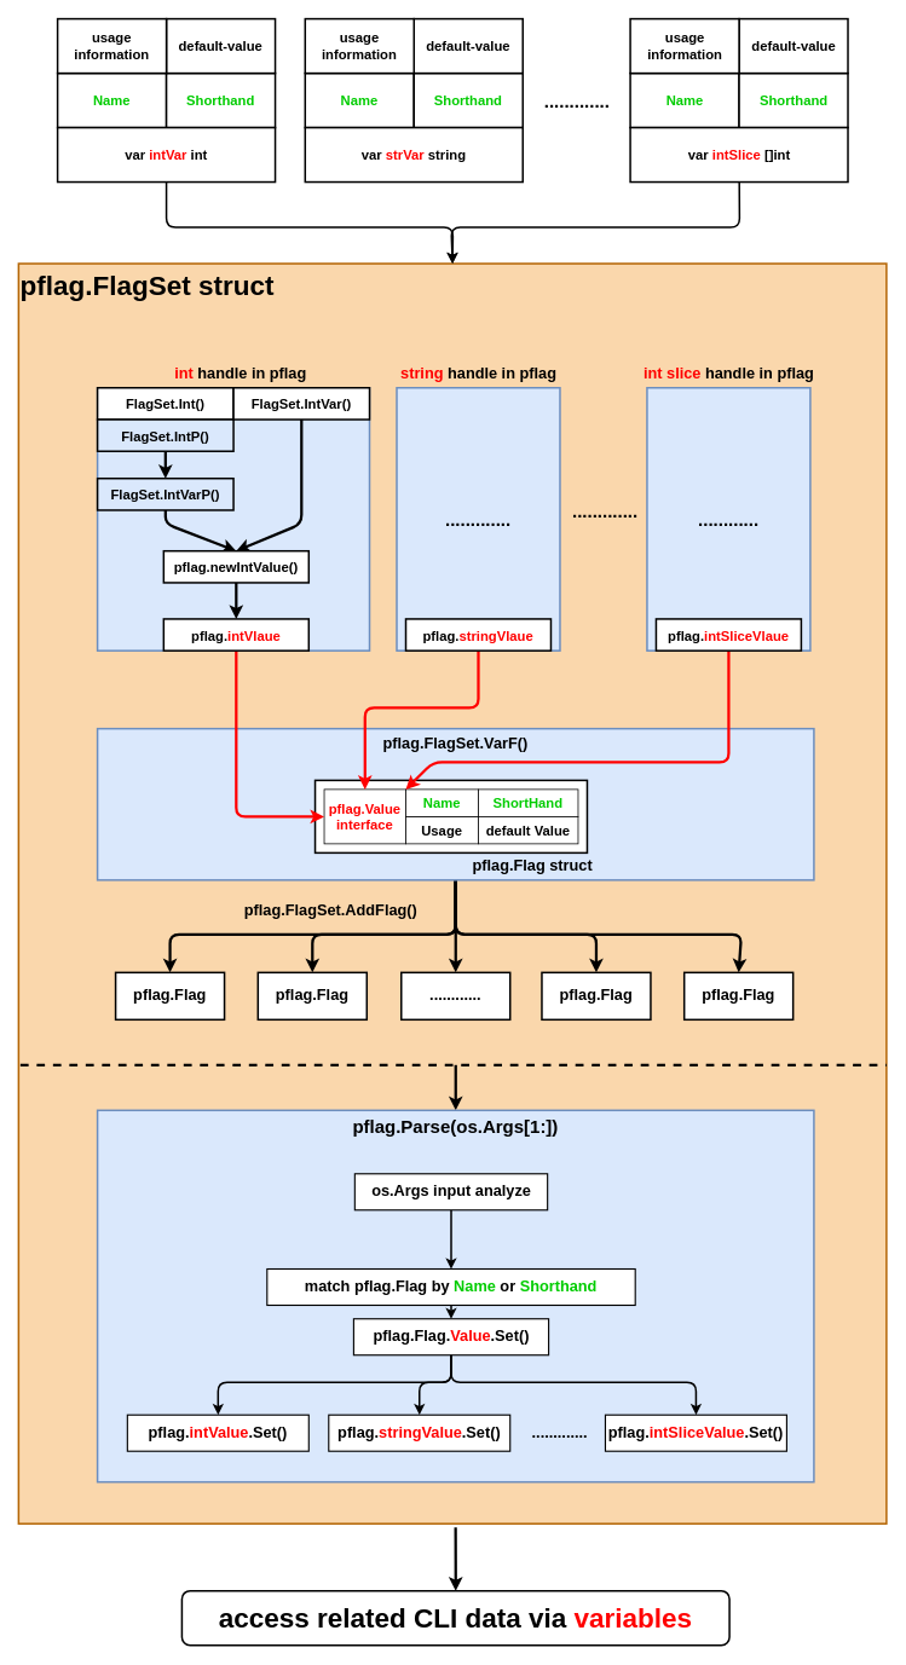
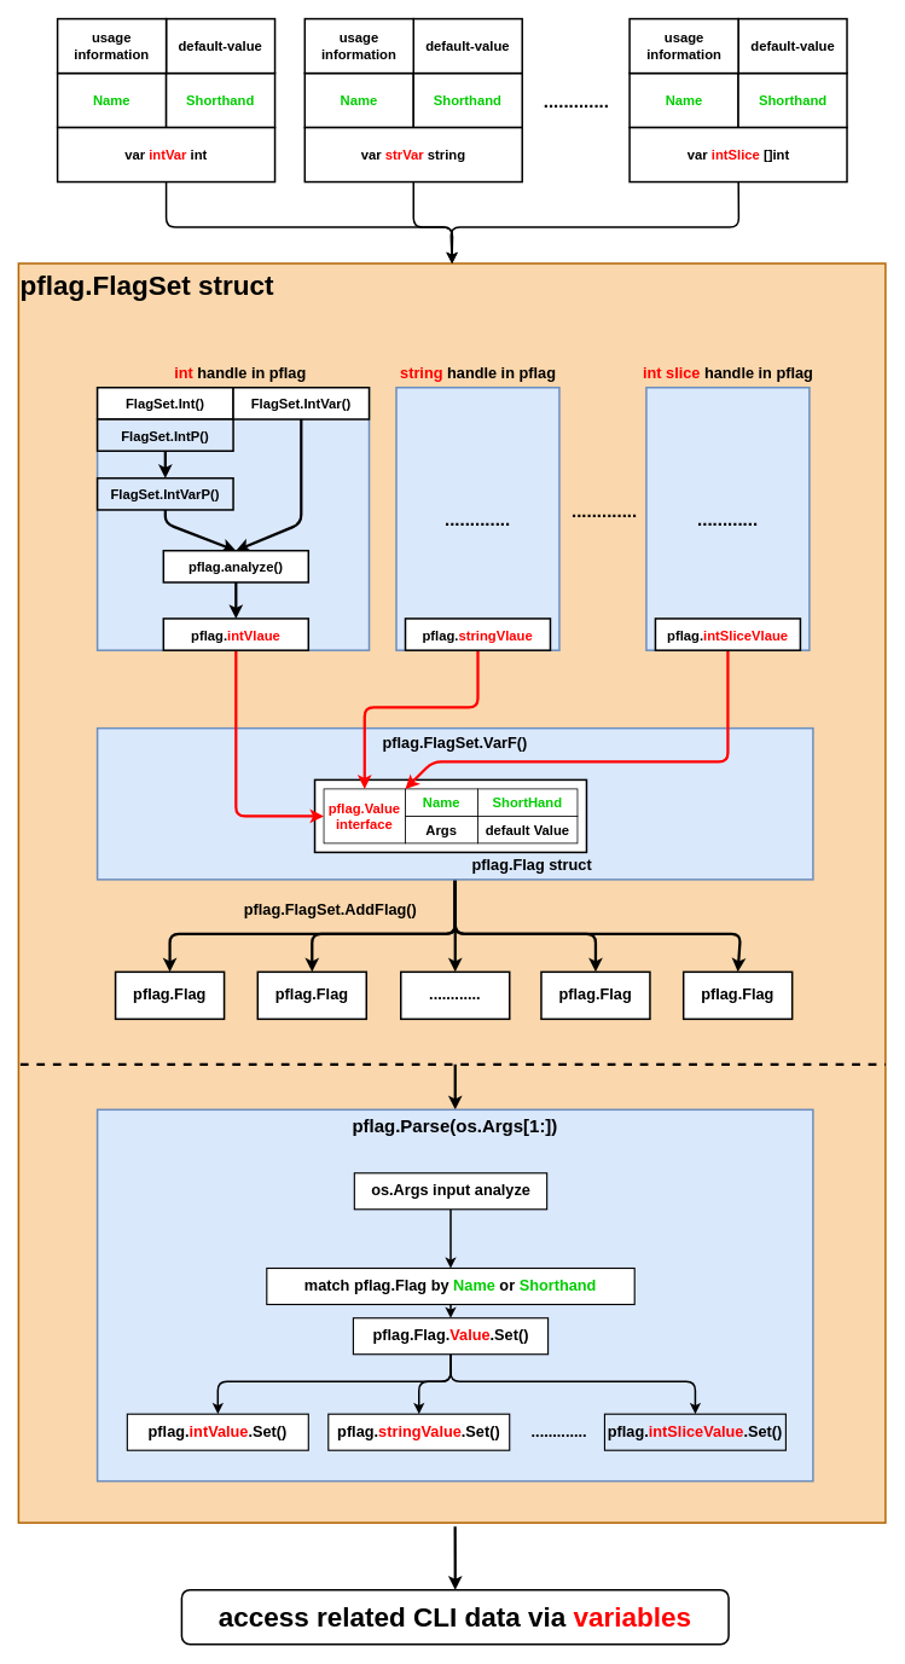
  <mxCell id="0" />
  <mxCell id="1" parent="0" />
  <mxCell id="2" value="pflag.FlagSet struct" style="rounded=0;whiteSpace=wrap;html=1;fontSize=30;strokeWidth=2;fillColor=#fad7ac;strokeColor=#b46504;verticalAlign=top;align=left;fontStyle=1" parent="1" vertex="1"><mxGeometry x="20" y="290" width="957" height="1390" as="geometry" /></mxCell>
  <mxCell id="3" style="edgeStyle=none;html=1;entryX=0.5;entryY=0;entryDx=0;entryDy=0;fontSize=20;strokeColor=#000000;strokeWidth=3;" parent="1" source="8" target="36" edge="1"><mxGeometry relative="1" as="geometry" /></mxCell>
  <mxCell id="4" style="edgeStyle=none;html=1;entryX=0.5;entryY=0;entryDx=0;entryDy=0;fontSize=20;strokeColor=#000000;strokeWidth=3;" parent="1" source="8" target="34" edge="1"><mxGeometry relative="1" as="geometry"><Array as="points"><mxPoint x="502" y="1030" /><mxPoint x="187" y="1030" /></Array></mxGeometry></mxCell>
  <mxCell id="5" style="edgeStyle=none;html=1;entryX=0.5;entryY=0;entryDx=0;entryDy=0;fontSize=20;strokeColor=#000000;strokeWidth=3;" parent="1" source="8" target="35" edge="1"><mxGeometry relative="1" as="geometry"><Array as="points"><mxPoint x="502" y="1030" /><mxPoint x="344" y="1030" /></Array></mxGeometry></mxCell>
  <mxCell id="6" style="edgeStyle=none;html=1;entryX=0.5;entryY=0;entryDx=0;entryDy=0;fontSize=20;strokeColor=#000000;strokeWidth=3;" parent="1" target="37" edge="1"><mxGeometry relative="1" as="geometry"><mxPoint x="502" y="970" as="sourcePoint" /><Array as="points"><mxPoint x="502" y="1030" /><mxPoint x="817" y="1030" /></Array></mxGeometry></mxCell>
  <mxCell id="7" style="edgeStyle=none;html=1;entryX=0.5;entryY=0;entryDx=0;entryDy=0;fontSize=20;strokeColor=#000000;strokeWidth=3;" parent="1" source="8" target="47" edge="1"><mxGeometry relative="1" as="geometry"><Array as="points"><mxPoint x="502" y="1030" /><mxPoint x="657" y="1030" /></Array></mxGeometry></mxCell>
  <mxCell id="8" value="&lt;font style=&quot;font-size: 17px&quot;&gt;pflag.FlagSet.VarF()&lt;/font&gt;" style="rounded=0;whiteSpace=wrap;html=1;verticalAlign=top;fontSize=15;fontStyle=1;strokeWidth=2;fillColor=#dae8fc;strokeColor=#6c8ebf;" parent="1" vertex="1"><mxGeometry x="107" y="803" width="790" height="167" as="geometry" /></mxCell>
  <mxCell id="9" value="" style="rounded=0;whiteSpace=wrap;html=1;fontSize=15;fontStyle=1;strokeWidth=2;verticalAlign=top;" parent="1" vertex="1"><mxGeometry x="347" y="860" width="300" height="80" as="geometry" /></mxCell>
  <mxCell id="10" value="&lt;font color=&quot;#00cc00&quot;&gt;Name&lt;/font&gt;" style="rounded=0;whiteSpace=wrap;html=1;fontSize=15;fontStyle=1;strokeWidth=2;" parent="1" vertex="1"><mxGeometry x="63" y="80" width="120" height="60" as="geometry" /></mxCell>
  <mxCell id="11" value="Shorthand" style="rounded=0;whiteSpace=wrap;html=1;fontSize=15;fontStyle=1;strokeWidth=2;fontColor=#00CC00;" parent="1" vertex="1"><mxGeometry x="183" y="80" width="120" height="60" as="geometry" /></mxCell>
  <mxCell id="12" value="default-value" style="rounded=0;whiteSpace=wrap;html=1;fontSize=15;fontStyle=1;strokeWidth=2;" parent="1" vertex="1"><mxGeometry x="183" y="20" width="120" height="60" as="geometry" /></mxCell>
  <mxCell id="13" value="usage&lt;br style=&quot;font-size: 15px;&quot;&gt;information" style="rounded=0;whiteSpace=wrap;html=1;fontSize=15;fontStyle=1;strokeWidth=2;" parent="1" vertex="1"><mxGeometry x="63" y="20" width="120" height="60" as="geometry" /></mxCell>
  <mxCell id="14" value="" style="rounded=0;whiteSpace=wrap;html=1;verticalAlign=top;fontSize=15;fontStyle=1;strokeWidth=2;fillColor=#dae8fc;strokeColor=#6c8ebf;" parent="1" vertex="1"><mxGeometry x="107" y="427" width="300" height="290" as="geometry" /></mxCell>
  <mxCell id="15" style="edgeStyle=none;html=1;entryX=0.5;entryY=0;entryDx=0;entryDy=0;fontSize=30;fontColor=#FF0000;startArrow=none;startFill=0;endArrow=classic;endFill=1;strokeColor=#000000;strokeWidth=2;" parent="1" source="16" target="2" edge="1"><mxGeometry relative="1" as="geometry"><Array as="points"><mxPoint x="183" y="250" /><mxPoint x="499" y="250" /></Array></mxGeometry></mxCell>
  <mxCell id="16" value="var &lt;font color=&quot;#ff0000&quot;&gt;intVar&lt;/font&gt; int" style="rounded=0;whiteSpace=wrap;html=1;fontSize=15;fontStyle=1;strokeWidth=2;" parent="1" vertex="1"><mxGeometry x="63" y="140" width="240" height="60" as="geometry" /></mxCell>
  <mxCell id="17" value="&lt;font color=&quot;#ff0000&quot;&gt;pflag.Value&lt;br&gt;interface&lt;/font&gt;" style="rounded=0;whiteSpace=wrap;html=1;fontSize=15;fontStyle=1;strokeWidth=1;" parent="1" vertex="1"><mxGeometry x="357" y="870" width="90" height="60" as="geometry" /></mxCell>
- <mxCell id="18" value="Usage" style="rounded=0;whiteSpace=wrap;html=1;fontSize=15;fontStyle=1;strokeWidth=1;" parent="1" vertex="1"><mxGeometry x="447" y="900" width="80" height="30" as="geometry" /></mxCell>
+ <mxCell id="18" value="Args" style="rounded=0;whiteSpace=wrap;html=1;fontSize=15;fontStyle=1;strokeWidth=1;" parent="1" vertex="1"><mxGeometry x="447" y="900" width="80" height="30" as="geometry" /></mxCell>
  <mxCell id="19" value="&lt;font color=&quot;#00cc00&quot;&gt;Name&lt;/font&gt;" style="rounded=0;whiteSpace=wrap;html=1;fontSize=15;fontStyle=1;strokeWidth=1;" parent="1" vertex="1"><mxGeometry x="447" y="870" width="80" height="30" as="geometry" /></mxCell>
  <mxCell id="20" value="&lt;font color=&quot;#00cc00&quot;&gt;ShortHand&lt;/font&gt;" style="rounded=0;whiteSpace=wrap;html=1;fontSize=15;fontStyle=1;strokeWidth=1;" parent="1" vertex="1"><mxGeometry x="527" y="870" width="110" height="30" as="geometry" /></mxCell>
  <mxCell id="21" value="default Value" style="rounded=0;whiteSpace=wrap;html=1;fontSize=15;fontStyle=1;strokeWidth=1;" parent="1" vertex="1"><mxGeometry x="527" y="900" width="110" height="30" as="geometry" /></mxCell>
  <mxCell id="22" value="FlagSet.Int()" style="rounded=0;whiteSpace=wrap;html=1;fontSize=15;fontStyle=1;strokeWidth=2;" parent="1" vertex="1"><mxGeometry x="107" y="427" width="150" height="35" as="geometry" /></mxCell>
  <mxCell id="23" style="edgeStyle=none;html=1;entryX=0.5;entryY=0;entryDx=0;entryDy=0;fontSize=17;strokeColor=default;strokeWidth=3;" parent="1" source="24" target="28" edge="1"><mxGeometry relative="1" as="geometry" /></mxCell>
  <mxCell id="24" value="FlagSet.IntP()" style="rounded=0;whiteSpace=wrap;html=1;fontSize=15;fontStyle=1;strokeWidth=2;fillColor=#dae8fc;" parent="1" vertex="1"><mxGeometry x="107" y="462" width="150" height="35" as="geometry" /></mxCell>
  <mxCell id="25" style="edgeStyle=none;html=1;entryX=0.5;entryY=0;entryDx=0;entryDy=0;fontSize=17;strokeColor=default;strokeWidth=3;" parent="1" source="26" target="30" edge="1"><mxGeometry relative="1" as="geometry"><Array as="points"><mxPoint x="332" y="537" /><mxPoint x="332" y="577" /></Array></mxGeometry></mxCell>
  <mxCell id="26" value="FlagSet.IntVar()" style="rounded=0;whiteSpace=wrap;html=1;fontSize=15;fontStyle=1;strokeWidth=2;" parent="1" vertex="1"><mxGeometry x="257" y="427" width="150" height="35" as="geometry" /></mxCell>
  <mxCell id="27" style="edgeStyle=none;html=1;entryX=0.5;entryY=0;entryDx=0;entryDy=0;fontSize=17;strokeColor=default;strokeWidth=3;" parent="1" source="28" target="30" edge="1"><mxGeometry relative="1" as="geometry"><Array as="points"><mxPoint x="182" y="577" /></Array></mxGeometry></mxCell>
  <mxCell id="28" value="FlagSet.IntVarP()" style="rounded=0;whiteSpace=wrap;html=1;fontSize=15;fontStyle=1;strokeWidth=2;fillColor=#dae8fc;" parent="1" vertex="1"><mxGeometry x="107" y="527" width="150" height="35" as="geometry" /></mxCell>
  <mxCell id="29" style="edgeStyle=none;html=1;entryX=0.5;entryY=0;entryDx=0;entryDy=0;fontSize=17;strokeColor=default;strokeWidth=3;" parent="1" source="30" target="32" edge="1"><mxGeometry relative="1" as="geometry" /></mxCell>
- <mxCell id="30" value="pflag.newIntValue()" style="rounded=0;whiteSpace=wrap;html=1;fontSize=15;fontStyle=1;strokeWidth=2;" parent="1" vertex="1"><mxGeometry x="180" y="607" width="160" height="35" as="geometry" /></mxCell>
+ <mxCell id="30" value="pflag.analyze()" style="rounded=0;whiteSpace=wrap;html=1;fontSize=15;fontStyle=1;strokeWidth=2;" parent="1" vertex="1"><mxGeometry x="180" y="607" width="160" height="35" as="geometry" /></mxCell>
  <mxCell id="31" style="edgeStyle=none;html=1;entryX=0;entryY=0.5;entryDx=0;entryDy=0;fontSize=20;strokeColor=#FF0000;strokeWidth=3;" parent="1" source="32" target="17" edge="1"><mxGeometry relative="1" as="geometry"><Array as="points"><mxPoint x="260" y="900" /></Array></mxGeometry></mxCell>
  <mxCell id="32" value="pflag.&lt;font color=&quot;#ff0000&quot;&gt;intVlaue&lt;/font&gt;" style="rounded=0;whiteSpace=wrap;html=1;fontSize=15;fontStyle=1;strokeWidth=2;" parent="1" vertex="1"><mxGeometry x="180" y="682" width="160" height="35" as="geometry" /></mxCell>
  <mxCell id="33" value="&lt;b&gt;pflag.Flag struct&lt;/b&gt;" style="text;html=1;strokeColor=none;fillColor=none;align=center;verticalAlign=middle;whiteSpace=wrap;rounded=0;fontSize=17;" parent="1" vertex="1"><mxGeometry x="517" y="940" width="140" height="30" as="geometry" /></mxCell>
  <mxCell id="34" value="&lt;font style=&quot;font-size: 17px&quot;&gt;pflag.Flag&lt;/font&gt;" style="rounded=0;whiteSpace=wrap;html=1;verticalAlign=middle;fontSize=15;fontStyle=1;strokeWidth=2;" parent="1" vertex="1"><mxGeometry x="127" y="1072" width="120" height="52" as="geometry" /></mxCell>
  <mxCell id="35" value="&lt;font style=&quot;font-size: 17px&quot;&gt;pflag.Flag&lt;/font&gt;" style="rounded=0;whiteSpace=wrap;html=1;verticalAlign=middle;fontSize=15;fontStyle=1;strokeWidth=2;" parent="1" vertex="1"><mxGeometry x="284" y="1072" width="120" height="52" as="geometry" /></mxCell>
  <mxCell id="36" value="&lt;font style=&quot;font-size: 17px&quot;&gt;............&lt;/font&gt;" style="rounded=0;whiteSpace=wrap;html=1;verticalAlign=middle;fontSize=15;fontStyle=1;strokeWidth=2;" parent="1" vertex="1"><mxGeometry x="442" y="1072" width="120" height="52" as="geometry" /></mxCell>
  <mxCell id="37" value="&lt;font style=&quot;font-size: 17px&quot;&gt;pflag.Flag&lt;/font&gt;" style="rounded=0;whiteSpace=wrap;html=1;verticalAlign=middle;fontSize=15;fontStyle=1;strokeWidth=2;" parent="1" vertex="1"><mxGeometry x="754" y="1072" width="120" height="52" as="geometry" /></mxCell>
  <mxCell id="38" value="&lt;font color=&quot;#ff0000&quot;&gt;int&lt;/font&gt; handle in pflag" style="text;html=1;strokeColor=none;fillColor=none;align=center;verticalAlign=middle;whiteSpace=wrap;rounded=0;fontSize=17;fontStyle=1" parent="1" vertex="1"><mxGeometry x="190" y="397" width="150" height="30" as="geometry" /></mxCell>
  <mxCell id="39" value="............." style="rounded=0;whiteSpace=wrap;html=1;verticalAlign=middle;fontSize=20;fontStyle=1;strokeWidth=2;fillColor=#dae8fc;strokeColor=#6c8ebf;" parent="1" vertex="1"><mxGeometry x="437" y="427" width="180" height="290" as="geometry" /></mxCell>
  <mxCell id="40" style="edgeStyle=none;html=1;entryX=0.5;entryY=0;entryDx=0;entryDy=0;fontSize=20;strokeColor=#FF0000;strokeWidth=3;" parent="1" source="41" target="17" edge="1"><mxGeometry relative="1" as="geometry"><Array as="points"><mxPoint x="527" y="780" /><mxPoint x="402" y="780" /></Array></mxGeometry></mxCell>
  <mxCell id="41" value="pflag.&lt;font color=&quot;#ff0000&quot;&gt;stringVlaue&lt;/font&gt;" style="rounded=0;whiteSpace=wrap;html=1;fontSize=15;fontStyle=1;strokeWidth=2;" parent="1" vertex="1"><mxGeometry x="447" y="682" width="160" height="35" as="geometry" /></mxCell>
  <mxCell id="42" value="............" style="rounded=0;whiteSpace=wrap;html=1;verticalAlign=middle;fontSize=20;fontStyle=1;strokeWidth=2;fillColor=#dae8fc;strokeColor=#6c8ebf;" parent="1" vertex="1"><mxGeometry x="713" y="427" width="180" height="290" as="geometry" /></mxCell>
  <mxCell id="43" style="edgeStyle=none;html=1;entryX=0;entryY=0;entryDx=0;entryDy=0;fontSize=20;strokeColor=#FF0000;strokeWidth=3;" parent="1" source="44" target="19" edge="1"><mxGeometry relative="1" as="geometry"><Array as="points"><mxPoint x="803" y="750" /><mxPoint x="803" y="840" /><mxPoint x="477" y="840" /></Array></mxGeometry></mxCell>
  <mxCell id="44" value="pflag.&lt;font color=&quot;#ff0000&quot;&gt;intSliceVlaue&lt;/font&gt;" style="rounded=0;whiteSpace=wrap;html=1;fontSize=15;fontStyle=1;strokeWidth=2;" parent="1" vertex="1"><mxGeometry x="723" y="682" width="160" height="35" as="geometry" /></mxCell>
  <mxCell id="45" value="&lt;font color=&quot;#ff0000&quot;&gt;string&lt;/font&gt; handle in pflag" style="text;html=1;strokeColor=none;fillColor=none;align=center;verticalAlign=middle;whiteSpace=wrap;rounded=0;fontSize=17;fontStyle=1" parent="1" vertex="1"><mxGeometry x="424.5" y="401" width="205" height="22" as="geometry" /></mxCell>
  <mxCell id="46" value="&lt;font color=&quot;#ff0000&quot;&gt;int slice&lt;/font&gt; handle in pflag" style="text;html=1;strokeColor=none;fillColor=none;align=center;verticalAlign=middle;whiteSpace=wrap;rounded=0;fontSize=17;fontStyle=1" parent="1" vertex="1"><mxGeometry x="633.5" y="388" width="339" height="48" as="geometry" /></mxCell>
  <mxCell id="47" value="&lt;font style=&quot;font-size: 17px&quot;&gt;pflag.Flag&lt;/font&gt;" style="rounded=0;whiteSpace=wrap;html=1;verticalAlign=middle;fontSize=15;fontStyle=1;strokeWidth=2;" parent="1" vertex="1"><mxGeometry x="597" y="1072" width="120" height="52" as="geometry" /></mxCell>
  <mxCell id="48" value="" style="endArrow=none;dashed=1;html=1;fontSize=20;strokeColor=#000000;strokeWidth=3;" parent="1" edge="1"><mxGeometry width="50" height="50" relative="1" as="geometry"><mxPoint x="22" y="1174" as="sourcePoint" /><mxPoint x="977" y="1174" as="targetPoint" /></mxGeometry></mxCell>
  <mxCell id="49" style="edgeStyle=none;html=1;fontSize=20;strokeColor=#000000;strokeWidth=3;startArrow=classic;startFill=1;endArrow=none;endFill=0;" parent="1" source="50" edge="1"><mxGeometry relative="1" as="geometry"><mxPoint x="502" y="1174" as="targetPoint" /></mxGeometry></mxCell>
  <mxCell id="50" value="&lt;font style=&quot;font-size: 20px&quot;&gt;pflag.Parse(os.Args[1:])&lt;/font&gt;" style="rounded=0;whiteSpace=wrap;html=1;verticalAlign=top;fontSize=15;fontStyle=1;strokeWidth=2;fillColor=#dae8fc;strokeColor=#6c8ebf;" parent="1" vertex="1"><mxGeometry x="107" y="1224" width="790" height="410" as="geometry" /></mxCell>
  <mxCell id="51" value="" style="edgeStyle=none;html=1;fontSize=17;strokeColor=#000000;strokeWidth=2;fontStyle=1" parent="1" source="52" target="54" edge="1"><mxGeometry relative="1" as="geometry" /></mxCell>
  <mxCell id="52" value="os.Args input analyze" style="rounded=0;whiteSpace=wrap;html=1;fontSize=17;strokeWidth=1.5;fontStyle=1" parent="1" vertex="1"><mxGeometry x="390.75" y="1294" width="212.5" height="40" as="geometry" /></mxCell>
  <mxCell id="53" style="edgeStyle=none;html=1;entryX=0.5;entryY=0;entryDx=0;entryDy=0;fontSize=17;startArrow=none;startFill=0;endArrow=classic;endFill=1;strokeColor=#000000;strokeWidth=2;" parent="1" source="54" target="58" edge="1"><mxGeometry relative="1" as="geometry" /></mxCell>
  <mxCell id="54" value="match pflag.Flag by &lt;font color=&quot;#00cc00&quot;&gt;Name&lt;/font&gt; or &lt;font color=&quot;#00cc00&quot;&gt;Shorthand&lt;/font&gt;" style="whiteSpace=wrap;html=1;fontSize=17;rounded=0;strokeWidth=1.5;fontStyle=1" parent="1" vertex="1"><mxGeometry x="294" y="1399" width="406" height="40" as="geometry" /></mxCell>
  <mxCell id="55" style="edgeStyle=none;html=1;entryX=0.5;entryY=0;entryDx=0;entryDy=0;fontSize=17;startArrow=none;startFill=0;endArrow=classic;endFill=1;strokeColor=#000000;strokeWidth=2;" parent="1" source="58" target="60" edge="1"><mxGeometry relative="1" as="geometry"><Array as="points"><mxPoint x="497" y="1524" /><mxPoint x="462" y="1524" /></Array></mxGeometry></mxCell>
  <mxCell id="56" style="edgeStyle=none;html=1;entryX=0.5;entryY=0;entryDx=0;entryDy=0;fontSize=17;startArrow=none;startFill=0;endArrow=classic;endFill=1;strokeColor=#000000;strokeWidth=2;" parent="1" source="58" target="61" edge="1"><mxGeometry relative="1" as="geometry"><Array as="points"><mxPoint x="497" y="1524" /><mxPoint x="767" y="1524" /></Array></mxGeometry></mxCell>
  <mxCell id="57" style="edgeStyle=none;html=1;entryX=0.5;entryY=0;entryDx=0;entryDy=0;fontSize=17;startArrow=none;startFill=0;endArrow=classic;endFill=1;strokeColor=#000000;strokeWidth=2;" parent="1" source="58" target="59" edge="1"><mxGeometry relative="1" as="geometry"><Array as="points"><mxPoint x="497" y="1524" /><mxPoint x="240" y="1524" /></Array></mxGeometry></mxCell>
  <mxCell id="58" value="pflag.Flag.&lt;font color=&quot;#ff0000&quot;&gt;Value&lt;/font&gt;.Set()" style="whiteSpace=wrap;html=1;fontSize=17;rounded=0;strokeWidth=1.5;fontStyle=1" parent="1" vertex="1"><mxGeometry x="389.5" y="1454" width="215" height="40" as="geometry" /></mxCell>
  <mxCell id="59" value="pflag.&lt;font color=&quot;#ff0000&quot;&gt;intValue&lt;/font&gt;.Set()" style="whiteSpace=wrap;html=1;fontSize=17;rounded=0;strokeWidth=1.5;fontStyle=1" parent="1" vertex="1"><mxGeometry x="140" y="1560" width="200" height="40" as="geometry" /></mxCell>
  <mxCell id="60" value="pflag.&lt;font color=&quot;#ff0000&quot;&gt;stringValue&lt;/font&gt;.Set()" style="whiteSpace=wrap;html=1;fontSize=17;rounded=0;strokeWidth=1.5;fontStyle=1" parent="1" vertex="1"><mxGeometry x="362" y="1560" width="200" height="40" as="geometry" /></mxCell>
- <mxCell id="61" value="pflag.&lt;font color=&quot;#ff0000&quot;&gt;intSliceValue&lt;/font&gt;.Set()" style="whiteSpace=wrap;html=1;fontSize=17;rounded=0;strokeWidth=1.5;fontStyle=1" parent="1" vertex="1"><mxGeometry x="667" y="1560" width="200" height="40" as="geometry" /></mxCell>
+ <mxCell id="61" value="pflag.&lt;font color=&quot;#ff0000&quot;&gt;intSliceValue&lt;/font&gt;.Set()" style="whiteSpace=wrap;html=1;fontSize=17;rounded=0;strokeWidth=1.5;fontStyle=1;fillColor=#dae8fc;" parent="1" vertex="1"><mxGeometry x="667" y="1560" width="200" height="40" as="geometry" /></mxCell>
  <mxCell id="62" value="&lt;span style=&quot;font-size: 17px;&quot;&gt;.............&lt;/span&gt;" style="text;html=1;strokeColor=none;fillColor=none;align=center;verticalAlign=middle;whiteSpace=wrap;rounded=0;fontSize=17;fontStyle=1" parent="1" vertex="1"><mxGeometry x="587" y="1565" width="60" height="30" as="geometry" /></mxCell>
  <mxCell id="63" value="access related CLI data via &lt;font color=&quot;#ff0000&quot; style=&quot;font-size: 30px;&quot;&gt;variables&lt;/font&gt;" style="rounded=1;whiteSpace=wrap;html=1;fontSize=30;strokeWidth=2;fontStyle=1" parent="1" vertex="1"><mxGeometry x="200.12" y="1754" width="603.75" height="60" as="geometry" /></mxCell>
  <mxCell id="64" style="edgeStyle=none;html=1;fontSize=20;strokeColor=#000000;strokeWidth=3;startArrow=classic;startFill=1;endArrow=none;endFill=0;exitX=0.5;exitY=0;exitDx=0;exitDy=0;" parent="1" source="63" edge="1"><mxGeometry relative="1" as="geometry"><mxPoint x="501.87" y="1684" as="targetPoint" /><mxPoint x="501.87" y="1734" as="sourcePoint" /><Array as="points"><mxPoint x="502" y="1730" /></Array></mxGeometry></mxCell>
  <mxCell id="65" value="Name" style="rounded=0;whiteSpace=wrap;html=1;fontSize=15;fontStyle=1;strokeWidth=2;fontColor=#00CC00;" parent="1" vertex="1"><mxGeometry x="336" y="80" width="120" height="60" as="geometry" /></mxCell>
  <mxCell id="66" value="Shorthand" style="rounded=0;whiteSpace=wrap;html=1;fontSize=15;fontStyle=1;strokeWidth=2;fontColor=#00CC00;" parent="1" vertex="1"><mxGeometry x="456" y="80" width="120" height="60" as="geometry" /></mxCell>
  <mxCell id="67" value="default-value" style="rounded=0;whiteSpace=wrap;html=1;fontSize=15;fontStyle=1;strokeWidth=2;" parent="1" vertex="1"><mxGeometry x="456" y="20" width="120" height="60" as="geometry" /></mxCell>
  <mxCell id="68" value="usage&lt;br style=&quot;font-size: 15px;&quot;&gt;information" style="rounded=0;whiteSpace=wrap;html=1;fontSize=15;fontStyle=1;strokeWidth=2;" parent="1" vertex="1"><mxGeometry x="336" y="20" width="120" height="60" as="geometry" /></mxCell>
+ <mxCell id="69" style="edgeStyle=none;html=1;entryX=0.5;entryY=0;entryDx=0;entryDy=0;fontSize=30;fontColor=#FF0000;startArrow=none;startFill=0;endArrow=classic;endFill=1;strokeColor=#000000;strokeWidth=2;" parent="1" source="70" target="2" edge="1"><mxGeometry relative="1" as="geometry"><Array as="points"><mxPoint x="456" y="250" /><mxPoint x="499" y="250" /></Array></mxGeometry></mxCell>
  <mxCell id="70" value="var &lt;font color=&quot;#ff0000&quot;&gt;strVar&lt;/font&gt; string" style="rounded=0;whiteSpace=wrap;html=1;fontSize=15;fontStyle=1;strokeWidth=2;" parent="1" vertex="1"><mxGeometry x="336" y="140" width="240" height="60" as="geometry" /></mxCell>
  <mxCell id="71" value="Name" style="rounded=0;whiteSpace=wrap;html=1;fontSize=15;fontStyle=1;strokeWidth=2;fontColor=#00CC00;" parent="1" vertex="1"><mxGeometry x="694.5" y="80" width="120" height="60" as="geometry" /></mxCell>
  <mxCell id="72" value="Shorthand" style="rounded=0;whiteSpace=wrap;html=1;fontSize=15;fontStyle=1;strokeWidth=2;fontColor=#00CC00;" parent="1" vertex="1"><mxGeometry x="814.5" y="80" width="120" height="60" as="geometry" /></mxCell>
  <mxCell id="73" value="default-value" style="rounded=0;whiteSpace=wrap;html=1;fontSize=15;fontStyle=1;strokeWidth=2;" parent="1" vertex="1"><mxGeometry x="814.5" y="20" width="120" height="60" as="geometry" /></mxCell>
  <mxCell id="74" value="usage&lt;br style=&quot;font-size: 15px;&quot;&gt;information" style="rounded=0;whiteSpace=wrap;html=1;fontSize=15;fontStyle=1;strokeWidth=2;" parent="1" vertex="1"><mxGeometry x="694.5" y="20" width="120" height="60" as="geometry" /></mxCell>
  <mxCell id="75" style="edgeStyle=none;html=1;entryX=0.5;entryY=0;entryDx=0;entryDy=0;fontSize=30;fontColor=#FF0000;startArrow=none;startFill=0;endArrow=classic;endFill=1;strokeColor=#000000;strokeWidth=2;" parent="1" source="76" target="2" edge="1"><mxGeometry relative="1" as="geometry"><Array as="points"><mxPoint x="815" y="250" /><mxPoint x="497" y="250" /></Array></mxGeometry></mxCell>
  <mxCell id="76" value="var &lt;font color=&quot;#ff0000&quot;&gt;intSlice&lt;/font&gt; []int" style="rounded=0;whiteSpace=wrap;html=1;fontSize=15;fontStyle=1;strokeWidth=2;" parent="1" vertex="1"><mxGeometry x="694.5" y="140" width="240" height="60" as="geometry" /></mxCell>
  <mxCell id="77" value="&lt;b style=&quot;font-size: 20px;&quot;&gt;.............&lt;/b&gt;" style="text;html=1;strokeColor=none;fillColor=none;align=center;verticalAlign=middle;whiteSpace=wrap;rounded=0;fontSize=20;" parent="1" vertex="1"><mxGeometry x="637" y="547" width="60" height="30" as="geometry" /></mxCell>
  <mxCell id="78" value="&lt;b style=&quot;font-size: 20px;&quot;&gt;.............&lt;/b&gt;" style="text;html=1;strokeColor=none;fillColor=none;align=center;verticalAlign=middle;whiteSpace=wrap;rounded=0;fontSize=20;fontColor=#000000;" parent="1" vertex="1"><mxGeometry x="606" y="95" width="60" height="30" as="geometry" /></mxCell>
  <mxCell id="79" value="&lt;b&gt;pflag.FlagSet.AddFlag()&lt;/b&gt;" style="text;html=1;strokeColor=none;fillColor=none;align=center;verticalAlign=middle;whiteSpace=wrap;rounded=0;fontSize=17;" vertex="1" parent="1"><mxGeometry x="237" y="990" width="255" height="30" as="geometry" /></mxCell>
